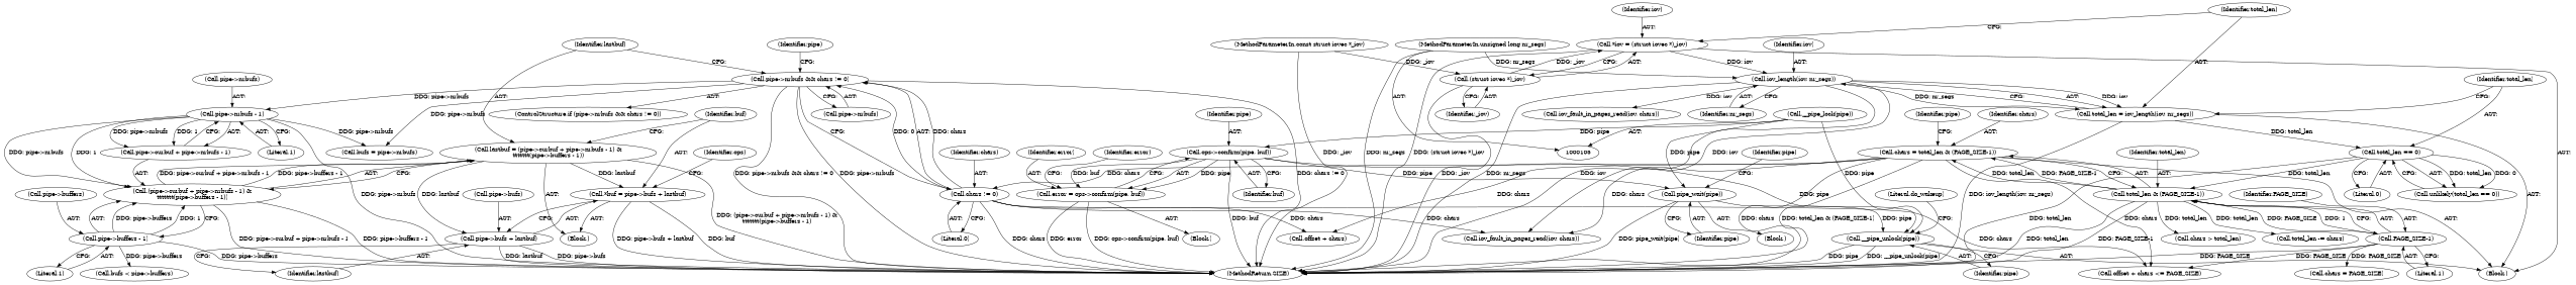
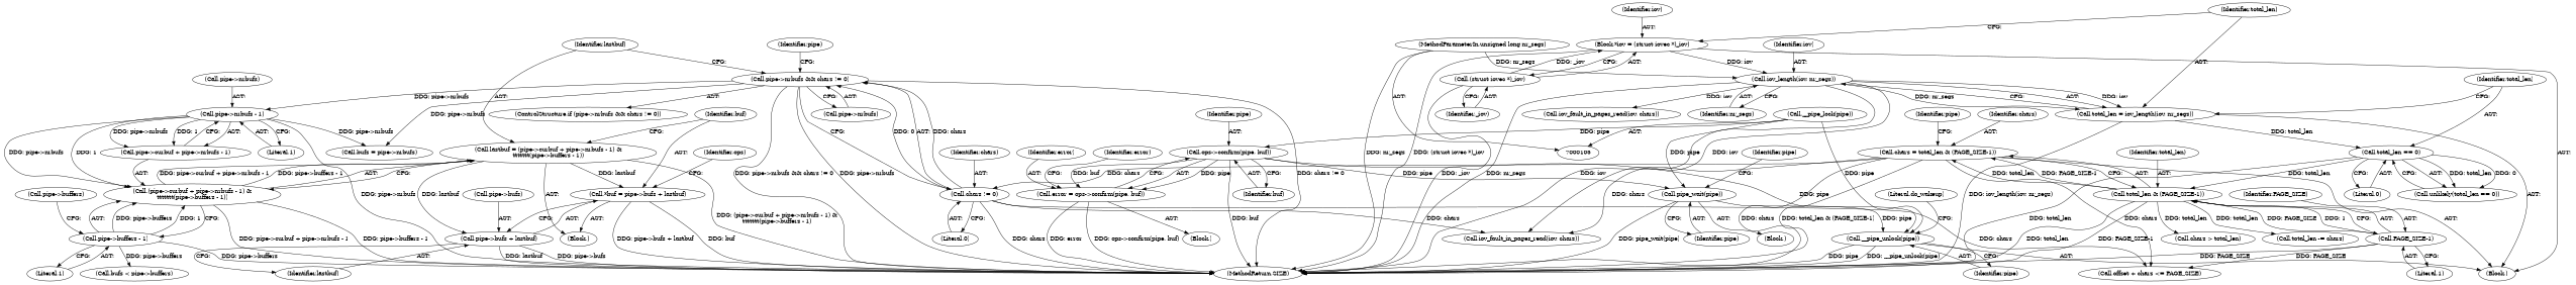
  digraph {
    n1 [label="(Call,lastbuf = (pipe->curbuf + pipe->nrbufs - 1) &\n\t\t\t\t\t\t\t(pipe->buffers - 1))"]
    n2 [label="(Call,(pipe->curbuf + pipe->nrbufs - 1) &\n\t\t\t\t\t\t\t(pipe->buffers - 1))"]
    n3 [label="(Call,*buf = pipe->bufs + lastbuf)"]
    n4 [label="(Call,pipe->bufs + lastbuf)"]
    n5 [label="(Block,)"]
    n6 [label="(MethodReturn,SIZE)"]
    n7 [label="(Call,pipe->buffers - 1)"]
    n8 [label="(Identifier,lastbuf)"]
    n9 [label="(Call,bufs < pipe->buffers)"]
    n10 [label="(Literal,1)"]
    n11 [label="(Call,pipe->nrbufs - 1)"]
    n12 [label="(Call,pipe->curbuf + pipe->nrbufs - 1)"]
    n13 [label="(Literal,1)"]
    n14 [label="(Call,bufs = pipe->nrbufs)"]
    n15 [label="(Call,pipe->nrbufs && chars != 0)"]
    n16 [label="(Call,chars != 0)"]
    n17 [label="(ControlStructure,if (pipe->nrbufs && chars != 0))"]
    n18 [label="(Call,pipe->nrbufs)"]
    n19 [label="(Literal,0)"]
-   n20 [label="(Call,offset + chars)"]
    n21 [label="(Call,iov_fault_in_pages_read(iov, chars))"]
    n22 [label="(Call,offset + chars <= PAGE_SIZE)"]
    n23 [label="(Call,chars = total_len & (PAGE_SIZE-1))"]
    n24 [label="(Call,total_len & (PAGE_SIZE-1))"]
    n25 [label="(Block,)"]
    n26 [label="(Call,PAGE_SIZE-1)"]
    n27 [label="(Call,chars > total_len)"]
    n28 [label="(Call,total_len -= chars)"]
-   n29 [label="(Call,chars = PAGE_SIZE)"]
    n30 [label="(Literal,1)"]
    n31 [label="(Call,total_len == 0)"]
    n32 [label="(Call,unlikely(total_len == 0))"]
    n33 [label="(Literal,0)"]
    n34 [label="(Call,total_len = iov_length(iov, nr_segs))"]
    n35 [label="(Call,iov_length(iov, nr_segs))"]
    n36 [label="(Identifier,nr_segs)"]
    n37 [label="(Call,iov_fault_in_pages_read(iov, chars))"]
-   n38 [label="(Call,*iov = (struct iovec *)_iov)"]
+   n38 [label="(Block,*iov = (struct iovec *)_iov)"]
    n39 [label="(Call,(struct iovec *)_iov)"]
    n40 [label="(Identifier,_iov)"]
-   n41 [label="(MethodParameterIn,const struct iovec *_iov)"]
    n42 [label="(MethodParameterIn,unsigned long nr_segs)"]
-   1000105
+   1000105 [label=7000105]
    n44 [label="(Call,ops->confirm(pipe, buf))"]
    n45 [label="(Call,error = ops->confirm(pipe, buf))"]
    n46 [label="(Call,pipe_wait(pipe))"]
    n47 [label="(Call,__pipe_unlock(pipe))"]
    n48 [label="(Identifier,buf)"]
    n49 [label="(Block,)"]
    n50 [label="(Block,)"]
    n51 [label="(Identifier,pipe)"]
    n52 [label="(Identifier,pipe)"]
    n53 [label="(Identifier,pipe)"]
    n54 [label="(Call,pipe->buffers)"]
    n55 [label="(Identifier,pipe)"]
    n56 [label="(Call,__pipe_lock(pipe))"]
    n57 [label="(Identifier,lastbuf)"]
    n58 [label="(Identifier,pipe)"]
    n59 [label="(Identifier,ops)"]
    n60 [label="(Identifier,error)"]
    n61 [label="(Call,pipe->bufs)"]
    n62 [label="(Identifier,buf)"]
    n63 [label="(Identifier,total_len)"]
    n64 [label="(Identifier,total_len)"]
    n65 [label="(Identifier,iov)"]
    n66 [label="(Identifier,chars)"]
    n67 [label="(Identifier,pipe)"]
    n68 [label="(Identifier,iov)"]
    n69 [label="(Identifier,error)"]
    n70 [label="(Identifier,total_len)"]
    n71 [label="(Literal,do_wakeup)"]
    n72 [label="(Identifier,PAGE_SIZE)"]
    n73 [label="(Call,pipe->nrbufs)"]
    n74 [label="(Identifier,chars)"]
    n1 -> n2 [label="CFG: "]
    n1 -> n3 [label="DDG: lastbuf"]
    n1 -> n4 [label="DDG: lastbuf"]
    n1 -> n5 [label="AST: "]
    n1 -> n6 [label="DDG: (pipe->curbuf + pipe->nrbufs - 1) &\n\t\t\t\t\t\t\t(pipe->buffers - 1)"]
    n2 -> n1 [label="AST: "]
    n2 -> n1 [label="DDG: pipe->curbuf + pipe->nrbufs - 1"]
    n2 -> n1 [label="DDG: pipe->buffers - 1"]
    n2 -> n6 [label="DDG: pipe->curbuf + pipe->nrbufs - 1"]
    n2 -> n6 [label="DDG: pipe->buffers - 1"]
    n2 -> n7 [label="CFG: "]
    n3 -> n4 [label="CFG: "]
    n3 -> n5 [label="AST: "]
    n3 -> n6 [label="DDG: pipe->bufs + lastbuf"]
    n3 -> n6 [label="DDG: buf"]
    n4 -> n3 [label="AST: "]
    n4 -> n6 [label="DDG: lastbuf"]
    n4 -> n6 [label="DDG: pipe->bufs"]
    n4 -> n8 [label="CFG: "]
    n7 -> n2 [label="AST: "]
    n7 -> n2 [label="DDG: pipe->buffers"]
    n7 -> n2 [label="DDG: 1"]
    n7 -> n6 [label="DDG: pipe->buffers"]
    n7 -> n9 [label="DDG: pipe->buffers"]
    n7 -> n10 [label="CFG: "]
    n8 -> n4 [label="AST: "]
    n10 -> n7 [label="AST: "]
    n11 -> n2 [label="DDG: pipe->nrbufs"]
    n11 -> n2 [label="DDG: 1"]
    n11 -> n6 [label="DDG: pipe->nrbufs"]
    n11 -> n12 [label="AST: "]
    n11 -> n12 [label="DDG: pipe->nrbufs"]
    n11 -> n12 [label="DDG: 1"]
    n11 -> n13 [label="CFG: "]
    n11 -> n14 [label="DDG: pipe->nrbufs"]
    n12 -> n2 [label="AST: "]
    n12 -> n11 [label="CFG: "]
    n13 -> n11 [label="AST: "]
    n15 -> n6 [label="DDG: chars != 0"]
    n15 -> n6 [label="DDG: pipe->nrbufs && chars != 0"]
    n15 -> n6 [label="DDG: pipe->nrbufs"]
    n15 -> n11 [label="DDG: pipe->nrbufs"]
    n15 -> n14 [label="DDG: pipe->nrbufs"]
    n15 -> n16 [label="CFG: "]
    n15 -> n17 [label="AST: "]
    n15 -> n18 [label="CFG: "]
    n16 -> n6 [label="DDG: chars"]
    n16 -> n15 [label="AST: "]
    n16 -> n15 [label="DDG: chars"]
    n16 -> n15 [label="DDG: 0"]
    n16 -> n19 [label="CFG: "]
-   n16 -> n20 [label="DDG: chars"]
    n16 -> n21 [label="DDG: chars"]
    n16 -> n22 [label="DDG: chars"]
    n18 -> n15 [label="AST: "]
    n19 -> n16 [label="AST: "]
    n23 -> n6 [label="DDG: chars"]
    n23 -> n6 [label="DDG: total_len & (PAGE_SIZE-1)"]
    n23 -> n16 [label="DDG: chars"]
-   n23 -> n20 [label="DDG: chars"]
    n23 -> n21 [label="DDG: chars"]
    n23 -> n22 [label="DDG: chars"]
    n23 -> n24 [label="CFG: "]
    n23 -> n25 [label="AST: "]
    n24 -> n6 [label="DDG: PAGE_SIZE-1"]
    n24 -> n6 [label="DDG: total_len"]
    n24 -> n23 [label="AST: "]
    n24 -> n23 [label="DDG: total_len"]
    n24 -> n23 [label="DDG: PAGE_SIZE-1"]
    n24 -> n26 [label="CFG: "]
    n24 -> n27 [label="DDG: total_len"]
    n24 -> n28 [label="DDG: total_len"]
    n26 -> n6 [label="DDG: PAGE_SIZE"]
    n26 -> n22 [label="DDG: PAGE_SIZE"]
    n26 -> n24 [label="AST: "]
    n26 -> n24 [label="DDG: PAGE_SIZE"]
    n26 -> n24 [label="DDG: 1"]
-   n26 -> n29 [label="DDG: PAGE_SIZE"]
    n26 -> n30 [label="CFG: "]
    n30 -> n26 [label="AST: "]
    n31 -> n6 [label="DDG: total_len"]
    n31 -> n24 [label="DDG: total_len"]
    n31 -> n32 [label="AST: "]
    n31 -> n32 [label="DDG: total_len"]
    n31 -> n32 [label="DDG: 0"]
    n31 -> n33 [label="CFG: "]
    n32 -> n31 [label="CFG: "]
    n33 -> n31 [label="AST: "]
    n34 -> n6 [label="DDG: iov_length(iov, nr_segs)"]
    n34 -> n25 [label="AST: "]
    n34 -> n31 [label="DDG: total_len"]
    n34 -> n35 [label="CFG: "]
    n35 -> n6 [label="DDG: iov"]
    n35 -> n6 [label="DDG: nr_segs"]
    n35 -> n21 [label="DDG: iov"]
    n35 -> n34 [label="AST: "]
    n35 -> n34 [label="DDG: iov"]
    n35 -> n34 [label="DDG: nr_segs"]
    n35 -> n36 [label="CFG: "]
    n35 -> n37 [label="DDG: iov"]
    n36 -> n35 [label="AST: "]
    n38 -> n6 [label="DDG: (struct iovec *)_iov"]
    n38 -> n25 [label="AST: "]
    n38 -> n35 [label="DDG: iov"]
    n38 -> n39 [label="CFG: "]
    n39 -> n6 [label="DDG: _iov"]
    n39 -> n38 [label="AST: "]
    n39 -> n38 [label="DDG: _iov"]
    n39 -> n40 [label="CFG: "]
    n40 -> n39 [label="AST: "]
-   n41 -> n6 [label="DDG: _iov"]
-   n41 -> n39 [label="DDG: _iov"]
    n42 -> n6 [label="DDG: nr_segs"]
    n42 -> n35 [label="DDG: nr_segs"]
    n42 -> 1000105 [label="AST: "]
    n44 -> n6 [label="DDG: buf"]
    n44 -> n45 [label="AST: "]
    n44 -> n45 [label="DDG: pipe"]
    n44 -> n45 [label="DDG: buf"]
    n44 -> n46 [label="DDG: pipe"]
    n44 -> n47 [label="DDG: pipe"]
    n44 -> n48 [label="CFG: "]
    n45 -> n6 [label="DDG: error"]
    n45 -> n6 [label="DDG: ops->confirm(pipe, buf)"]
    n45 -> n44 [label="CFG: "]
    n45 -> n49 [label="AST: "]
    n46 -> n6 [label="DDG: pipe_wait(pipe)"]
    n46 -> n47 [label="DDG: pipe"]
    n46 -> n50 [label="AST: "]
    n46 -> n51 [label="CFG: "]
    n47 -> n6 [label="DDG: pipe"]
    n47 -> n6 [label="DDG: __pipe_unlock(pipe)"]
    n47 -> n25 [label="AST: "]
    n47 -> n52 [label="CFG: "]
    n48 -> n44 [label="AST: "]
    n51 -> n46 [label="AST: "]
    n52 -> n47 [label="AST: "]
    n53 -> n15 [label="CFG: "]
-   n54 -> n7 [label="AST: "]
+   n54 -> n7 [label="CFG: "]
    n55 -> n44 [label="AST: "]
    n56 -> 1000105 [label="AST: "]
    n56 -> n44 [label="DDG: pipe"]
    n56 -> n46 [label="DDG: pipe"]
    n56 -> n47 [label="DDG: pipe"]
    n57 -> n1 [label="AST: "]
    n57 -> n15 [label="CFG: "]
    n58 -> n46 [label="CFG: "]
    n59 -> n3 [label="CFG: "]
    n60 -> n45 [label="CFG: "]
    n61 -> n4 [label="AST: "]
    n62 -> n1 [label="CFG: "]
    n62 -> n3 [label="AST: "]
    n63 -> n24 [label="AST: "]
    n64 -> n31 [label="AST: "]
    n64 -> n34 [label="CFG: "]
    n65 -> n35 [label="AST: "]
    n66 -> n23 [label="AST: "]
    n67 -> n23 [label="CFG: "]
    n68 -> n38 [label="AST: "]
    n69 -> n45 [label="AST: "]
    n70 -> n34 [label="AST: "]
    n70 -> n38 [label="CFG: "]
    n71 -> n47 [label="CFG: "]
    n72 -> n26 [label="AST: "]
    n73 -> n11 [label="AST: "]
    n74 -> n16 [label="AST: "]
  }
